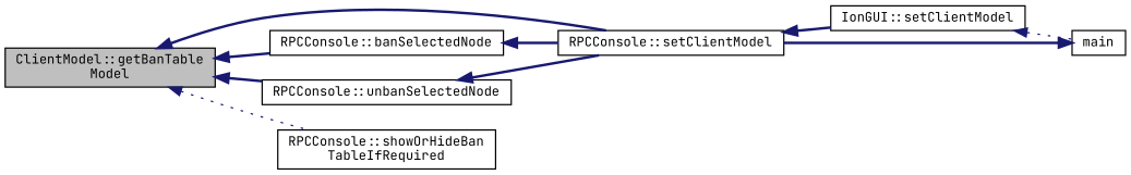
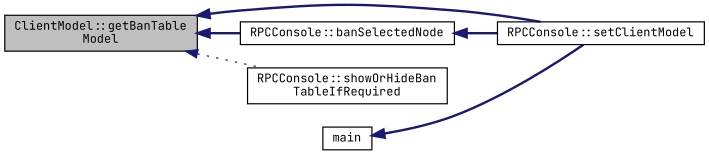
  digraph {
    fontname="JetBrains Mono"
    rankdir=LR
    node [color=black fillcolor=white fontname="JetBrains Mono" fontsize=10 shape=record style=filled]
    edge [color=midnightblue dir=back fontname="JetBrains Mono" fontsize=10 labelfontname=Helvetica labelfontsize=10 style=bold]
    n1 [fillcolor=grey75 fontcolor=black height=0.2 label="ClientModel::getBanTable\lModel" width=0.4]
    n2 [height=0.2 label="RPCConsole::setClientModel" width=0.4]
    n3 [height=0.2 label="RPCConsole::banSelectedNode" width=0.4]
-   n4 [height=0.2 label="RPCConsole::unbanSelectedNode" width=0.4]
    n5 [height=0.2 label="RPCConsole::showOrHideBan\lTableIfRequired" width=0.4]
-   n6 [height=0.2 label="IonGUI::setClientModel" width=0.4]
    n7 [height=0.2 label=main width=0.4]
    n1 -> n2
    n1 -> n3
-   n1 -> n4
    n1 -> n5 [style=dotted]
-   n2 -> n6
    n3 -> n2
-   n4 -> n2
-   n6 -> n7 [style=dotted]
    n7 -> n2
  }
